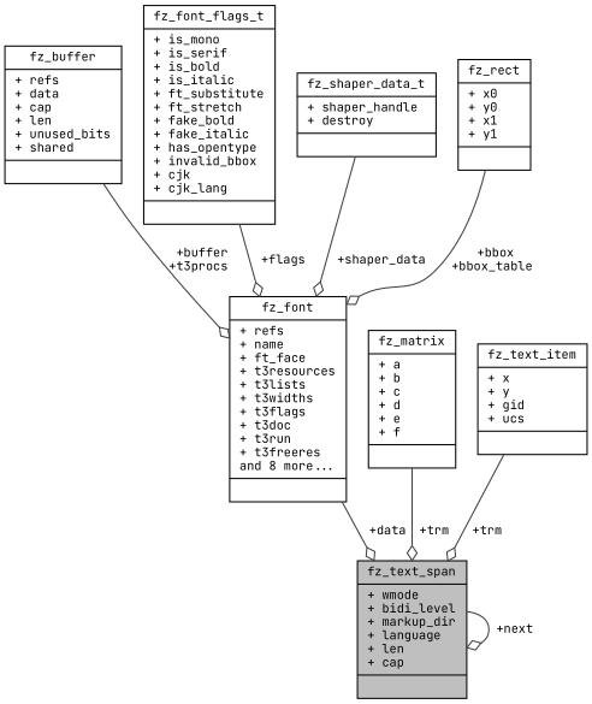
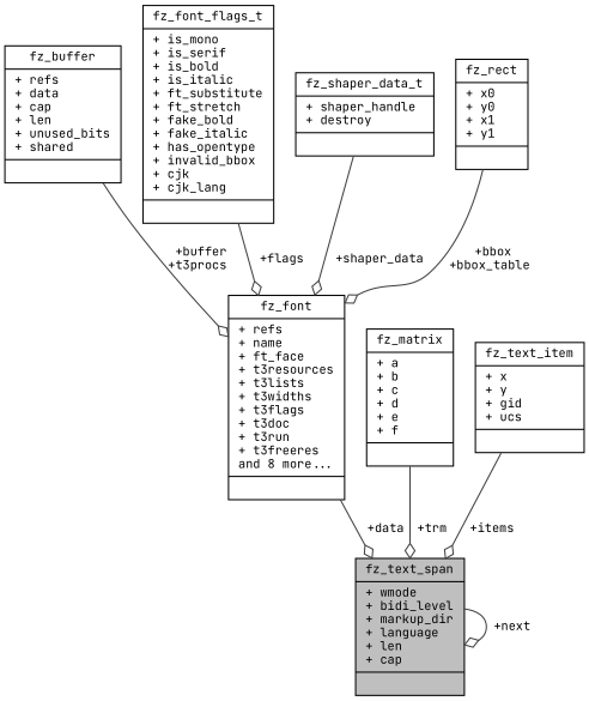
  digraph {
    fontname="JetBrains Mono"
    node [color=black fillcolor=white fontname="JetBrains Mono" fontsize=10 shape=record style=filled]
    edge [arrowhead=odiamond color=grey25 fontname="JetBrains Mono" fontsize=10 labelfontname=Helvetica labelfontsize=10 style=solid]
    n1 [fillcolor=grey75 fontcolor=black height=0.2 label="{fz_text_span\n|+ wmode\l+ bidi_level\l+ markup_dir\l+ language\l+ len\l+ cap\l|}" width=0.4]
    n2 [height=0.2 label="{fz_font\n|+ refs\l+ name\l+ ft_face\l+ t3resources\l+ t3lists\l+ t3widths\l+ t3flags\l+ t3doc\l+ t3run\l+ t3freeres\land 8 more...\l|}" width=0.4]
    n3 [height=0.2 label="{fz_buffer\n|+ refs\l+ data\l+ cap\l+ len\l+ unused_bits\l+ shared\l|}" width=0.4]
    n4 [height=0.2 label="{fz_font_flags_t\n|+ is_mono\l+ is_serif\l+ is_bold\l+ is_italic\l+ ft_substitute\l+ ft_stretch\l+ fake_bold\l+ fake_italic\l+ has_opentype\l+ invalid_bbox\l+ cjk\l+ cjk_lang\l|}" width=0.4]
    n5 [height=0.2 label="{fz_shaper_data_t\n|+ shaper_handle\l+ destroy\l|}" width=0.4]
    n6 [height=0.2 label="{fz_matrix\n|+ a\l+ b\l+ c\l+ d\l+ e\l+ f\l|}" width=0.4]
    n7 [height=0.2 label="{fz_rect\n|+ x0\l+ y0\l+ x1\l+ y1\l|}" width=0.4]
    n8 [height=0.2 label="{fz_text_item\n|+ x\l+ y\l+ gid\l+ ucs\l|}" width=0.4]
    n1 -> n1 [label=" +next"]
    n2 -> n1 [label=" +data"]
    n3 -> n2 [label=" +buffer\n+t3procs"]
    n4 -> n2 [label=" +flags"]
    n5 -> n2 [label=" +shaper_data"]
    n6 -> n1 [label=" +trm"]
    n7 -> n2 [label=" +bbox\n+bbox_table"]
-   n8 -> n1 [label=" +trm"]
+   n8 -> n1 [label=" +items"]
  }
